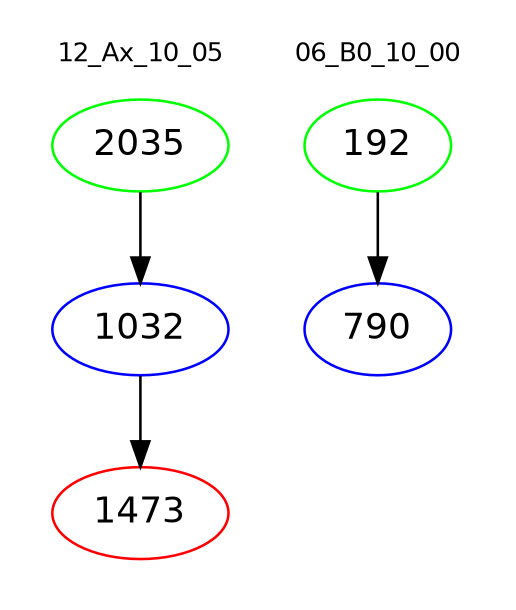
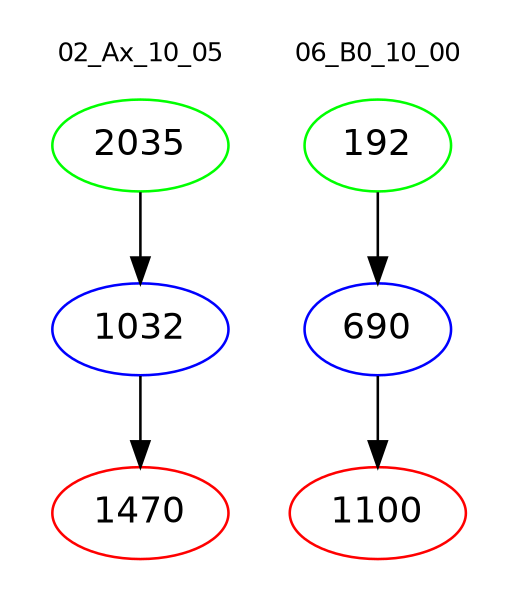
  digraph {
    fontname="DejaVu Sans"
    node [color=green fontname="DejaVu Sans"]
    edge [color=black fontname="DejaVu Sans"]
    n1 [label=2035]
    n2 [color=blue label=1032]
-   n3 [color=red label=1473]
+   n3 [color=red label=1470]
    n4 [label=192]
-   n5 [color=blue label=790]
+   n5 [color=blue label=690]
+   n6 [color=red label=1100]
    subgraph cluster_1 {
      color=white
      fontsize=10
-     label="12_Ax_10_05"
+     label="02_Ax_10_05"
      n1
      n2
      n3
    }
    subgraph cluster_2 {
      color=white
      fontsize=10
      label="06_B0_10_00"
      n4
      n5
+     n6
    }
    n1 -> n2
    n2 -> n3
    n4 -> n5
+   n5 -> n6
  }
